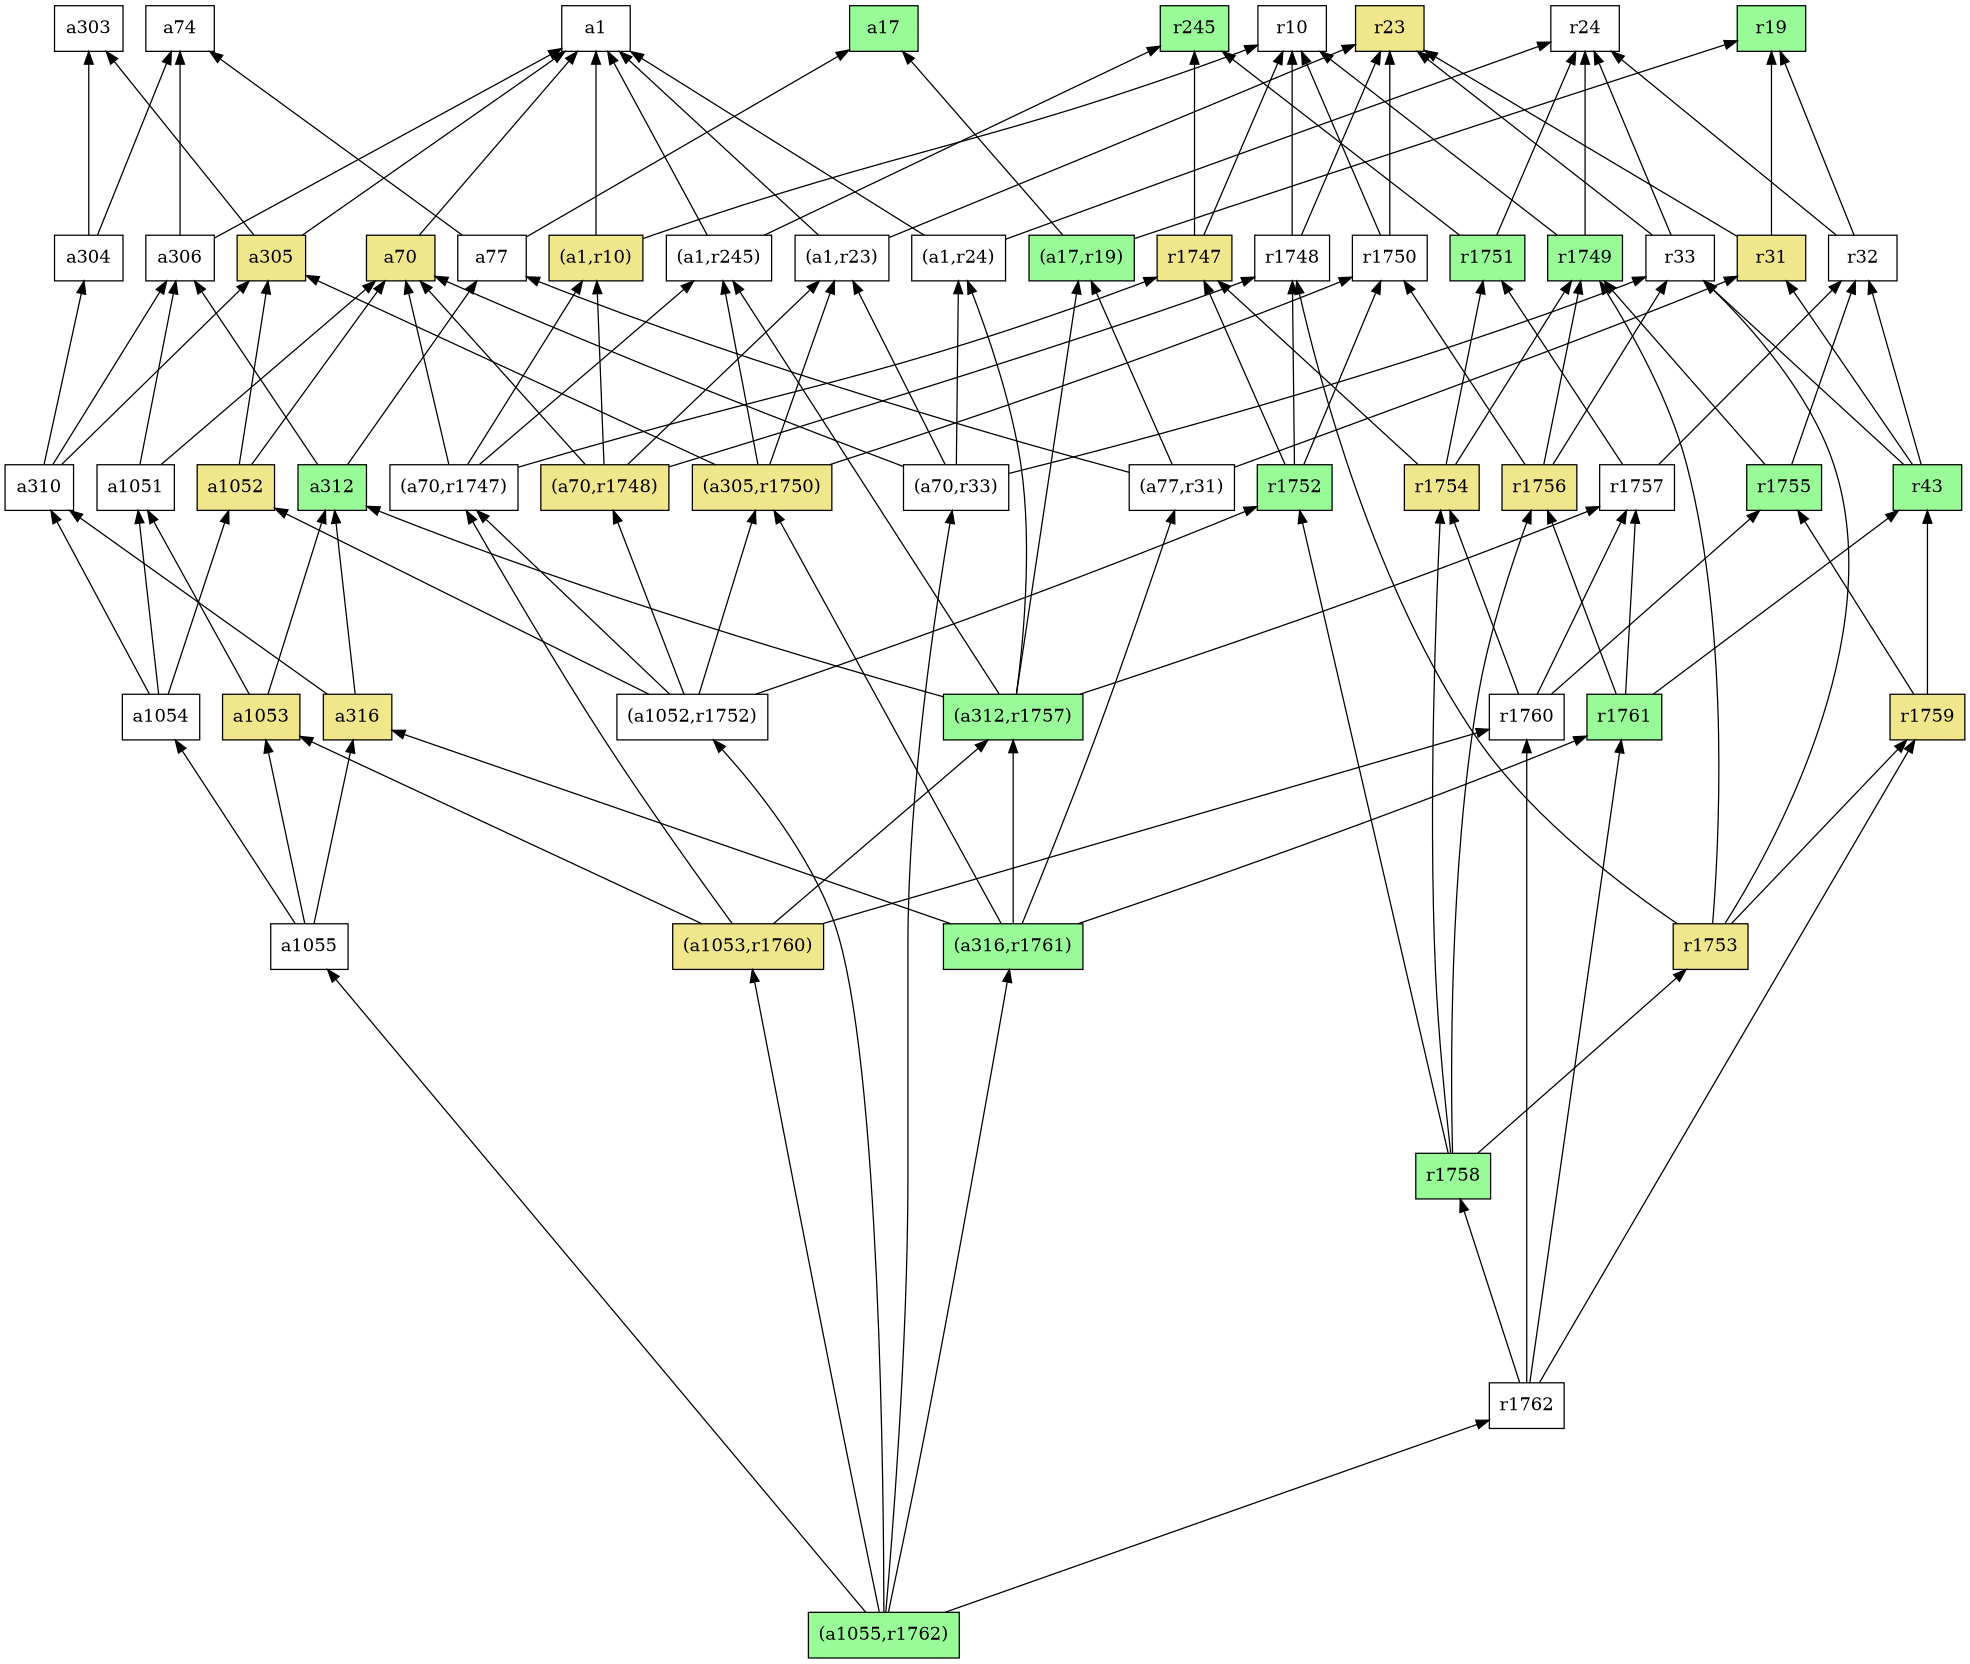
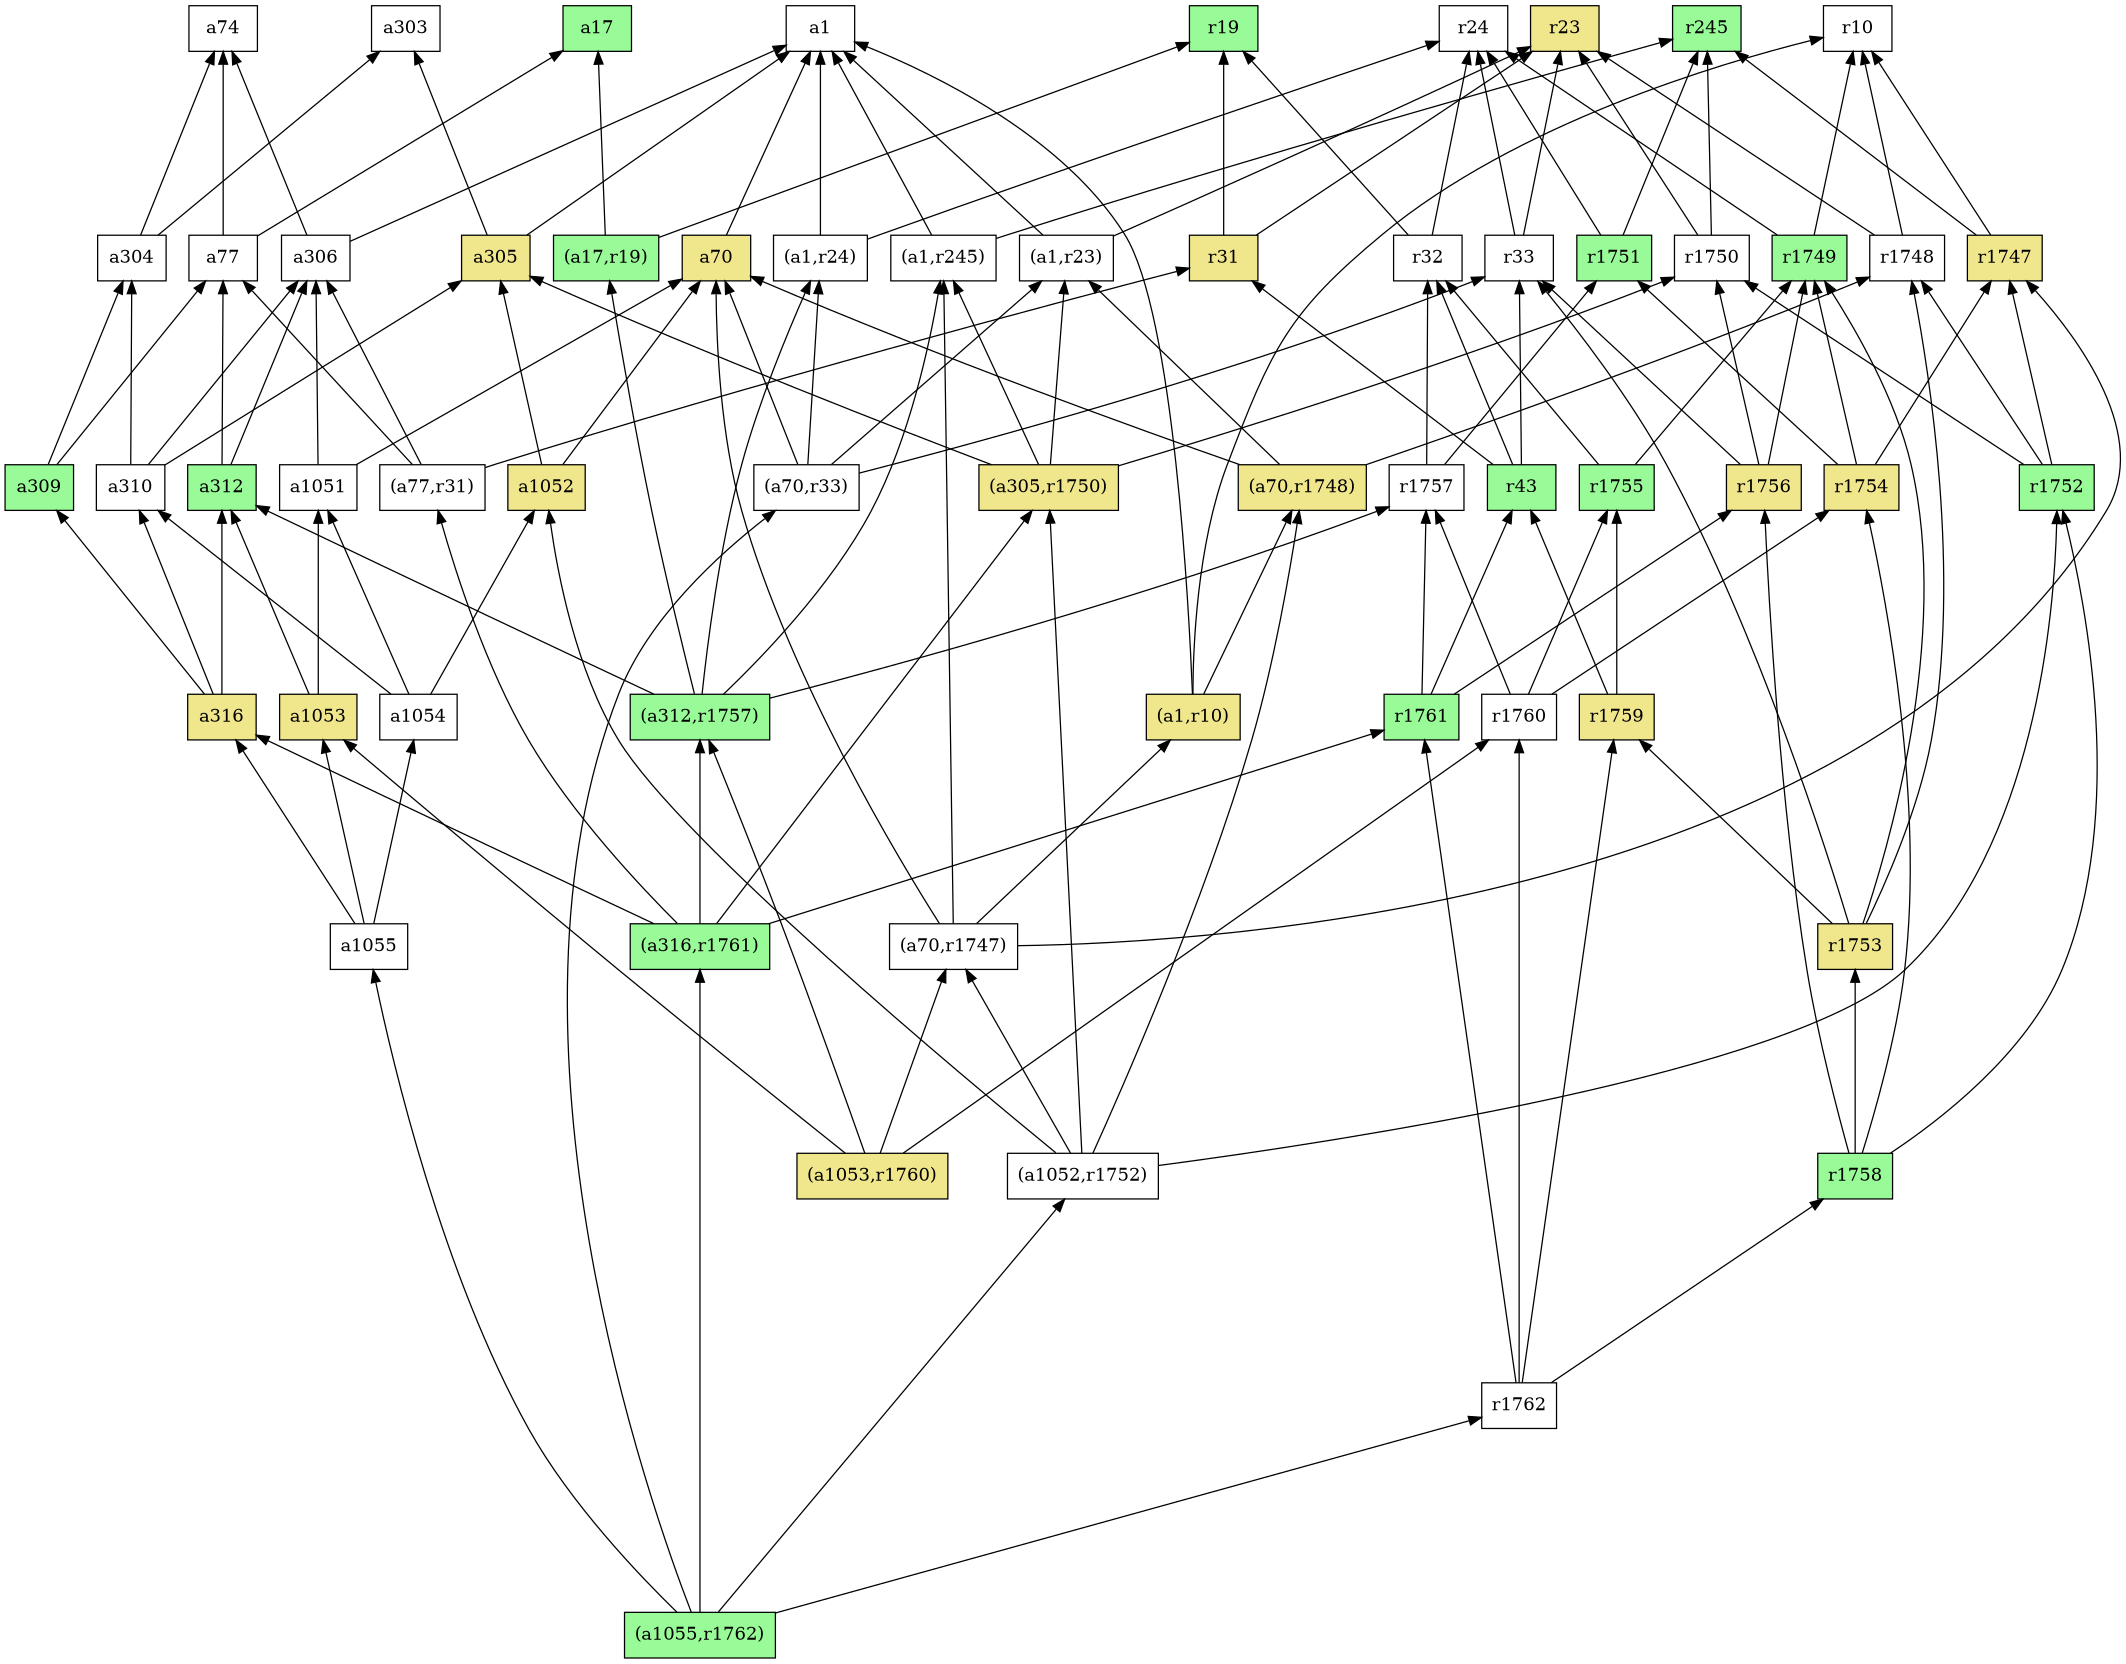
  digraph {
    rankdir=BT
    ranksep=2.0
    node [fillcolor=white shape=record style=filled]
    n1 [label="{a74}"]
    n2 [fillcolor=khaki label="{(a70,r1748)}"]
    n3 [fillcolor=khaki label="{a70}"]
    n4 [label="{(a1,r23)}"]
    n5 [label="{r1748}"]
    n6 [fillcolor=khaki label="{(a1,r10)}"]
    n7 [label="{a1}"]
    n8 [fillcolor=khaki label="{r23}"]
    n9 [label="{r10}"]
    n10 [fillcolor=palegreen label="{(a17,r19)}"]
    n11 [fillcolor=palegreen label="{a17}"]
    n12 [fillcolor=palegreen label="{r19}"]
    n13 [label="{r1750}"]
    n14 [fillcolor=palegreen label="{r245}"]
    n15 [label="{a304}"]
    n16 [label="{a303}"]
    n17 [label="{a1055}"]
    n18 [fillcolor=khaki label="{a316}"]
    n19 [label="{a1054}"]
    n20 [fillcolor=khaki label="{a1053}"]
    n21 [label="{a310}"]
+   n22 [fillcolor=palegreen label="{a309}"]
    n23 [fillcolor=palegreen label="{a312}"]
    n24 [fillcolor=khaki label="{a1052}"]
    n25 [label="{a1051}"]
    n26 [fillcolor=palegreen label="{(a316,r1761)}"]
    n27 [fillcolor=palegreen label="{r1761}"]
    n28 [fillcolor=khaki label="{(a305,r1750)}"]
    n29 [fillcolor=palegreen label="{(a312,r1757)}"]
    n30 [label="{(a77,r31)}"]
    n31 [fillcolor=khaki label="{r1756}"]
    n32 [fillcolor=palegreen label="{r43}"]
    n33 [label="{r1757}"]
    n34 [fillcolor=khaki label="{a305}"]
    n35 [label="{(a1,r245)}"]
    n36 [label="{(a1,r24)}"]
    n37 [label="{a77}"]
    n38 [fillcolor=khaki label="{r31}"]
    n39 [fillcolor=khaki label="{r1753}"]
    n40 [label="{r33}"]
    n41 [fillcolor=palegreen label="{r1749}"]
    n42 [fillcolor=khaki label="{r1759}"]
    n43 [label="{r24}"]
    n44 [fillcolor=palegreen label="{(a1055,r1762)}"]
    n45 [label="{(a1052,r1752)}"]
    n46 [label="{(a70,r33)}"]
    n47 [fillcolor=khaki label="{(a1053,r1760)}"]
    n48 [label="{r1762}"]
    n49 [fillcolor=palegreen label="{r1752}"]
    n50 [label="{(a70,r1747)}"]
    n51 [label="{r1760}"]
    n52 [fillcolor=palegreen label="{r1758}"]
    n53 [label="{r32}"]
    n54 [label="{a306}"]
    n55 [fillcolor=palegreen label="{r1751}"]
    n56 [fillcolor=khaki label="{r1754}"]
    n57 [fillcolor=khaki label="{r1747}"]
    n58 [fillcolor=palegreen label="{r1755}"]
    n2 -> n3
    n2 -> n4
    n2 -> n5
-   n2 -> n6
+   n6 -> n2
    n3 -> n7
    n4 -> n7
    n4 -> n8
    n5 -> n8
    n5 -> n9
    n6 -> n7
    n6 -> n9
    n10 -> n11
    n10 -> n12
    n13 -> n8
-   n13 -> n9
+   n13 -> n14
    n15 -> n1
    n15 -> n16
    n17 -> n18
    n17 -> n19
    n17 -> n20
    n18 -> n21
+   n18 -> n22
    n18 -> n23
    n19 -> n21
    n19 -> n24
    n19 -> n25
    n20 -> n23
    n20 -> n25
    n21 -> n15
    n21 -> n34
    n21 -> n54
+   n22 -> n15
+   n22 -> n37
    n23 -> n37
    n23 -> n54
    n24 -> n3
    n24 -> n34
    n25 -> n3
    n25 -> n54
    n26 -> n18
    n26 -> n27
    n26 -> n28
    n26 -> n29
    n26 -> n30
    n27 -> n31
    n27 -> n32
    n27 -> n33
    n28 -> n4
    n28 -> n13
    n28 -> n34
    n28 -> n35
    n29 -> n10
    n29 -> n23
    n29 -> n33
    n29 -> n35
    n29 -> n36
-   n30 -> n10
+   n30 -> n54
    n30 -> n37
    n30 -> n38
    n31 -> n13
    n31 -> n40
    n31 -> n41
    n32 -> n38
    n32 -> n40
    n32 -> n53
    n33 -> n53
    n33 -> n55
    n34 -> n7
    n34 -> n16
    n35 -> n7
    n35 -> n14
    n36 -> n7
    n36 -> n43
    n37 -> n1
    n37 -> n11
    n38 -> n8
    n38 -> n12
    n39 -> n5
    n39 -> n40
    n39 -> n41
    n39 -> n42
    n40 -> n8
    n40 -> n43
    n41 -> n9
    n41 -> n43
    n42 -> n32
    n42 -> n58
    n44 -> n17
    n44 -> n26
    n44 -> n45
    n44 -> n46
-   n44 -> n47
    n44 -> n48
    n45 -> n2
    n45 -> n24
    n45 -> n28
    n45 -> n49
    n45 -> n50
    n46 -> n3
    n46 -> n4
    n46 -> n36
    n46 -> n40
    n47 -> n20
    n47 -> n29
    n47 -> n50
    n47 -> n51
    n48 -> n27
    n48 -> n42
    n48 -> n51
    n48 -> n52
    n49 -> n5
    n49 -> n13
    n49 -> n57
    n50 -> n3
    n50 -> n6
    n50 -> n35
    n50 -> n57
    n51 -> n33
    n51 -> n56
    n51 -> n58
    n52 -> n31
    n52 -> n39
    n52 -> n49
    n52 -> n56
    n53 -> n12
    n53 -> n43
    n54 -> n1
    n54 -> n7
    n55 -> n14
    n55 -> n43
    n56 -> n41
    n56 -> n55
    n56 -> n57
    n57 -> n9
    n57 -> n14
    n58 -> n41
    n58 -> n53
  }
